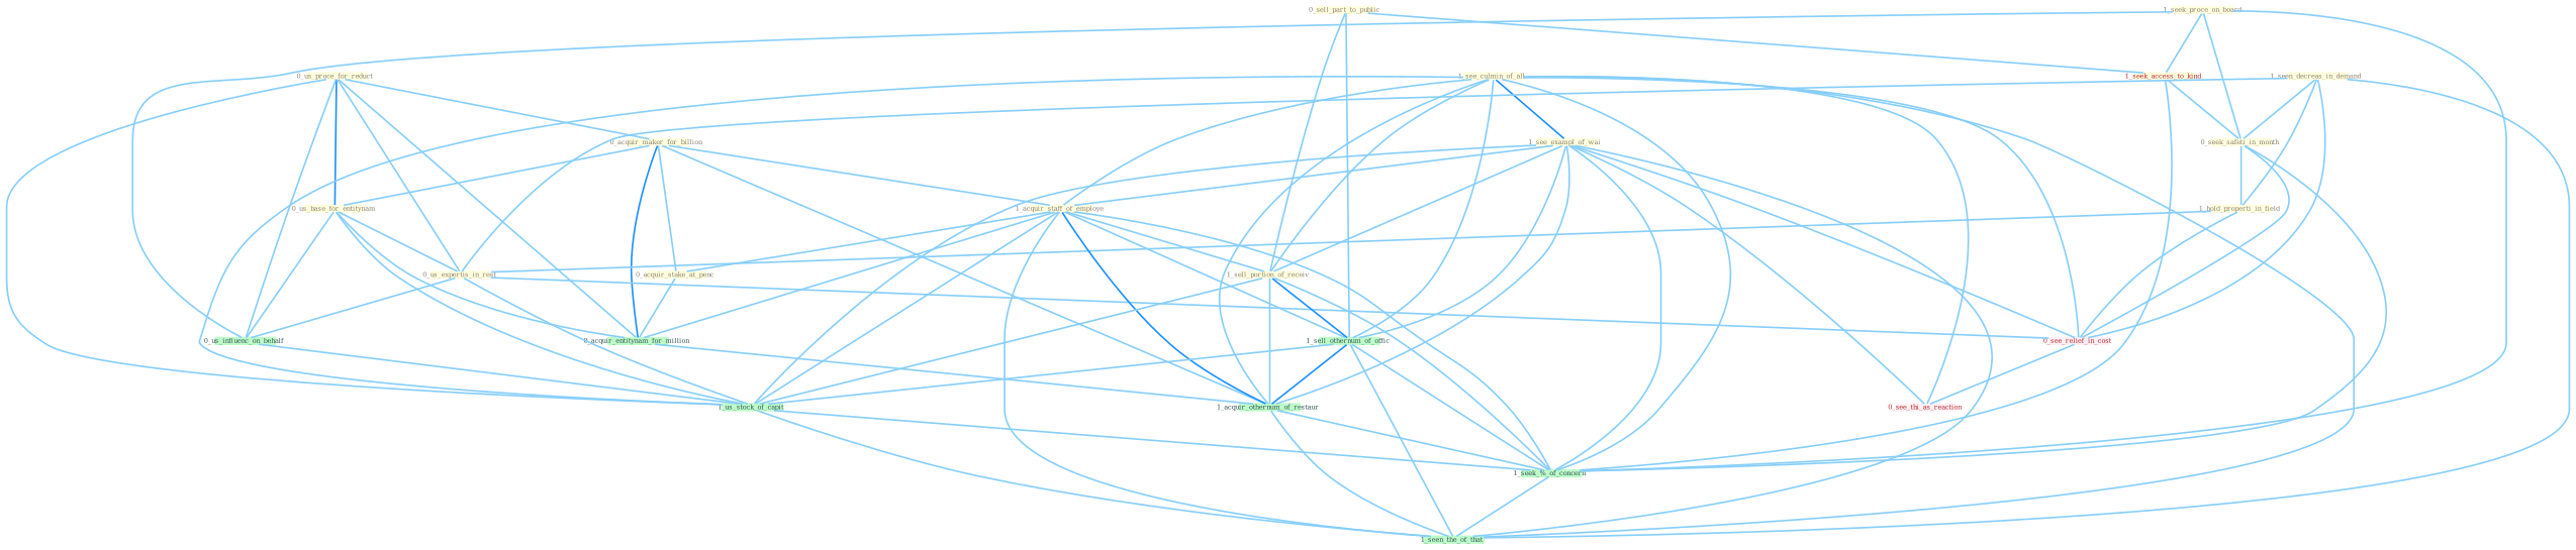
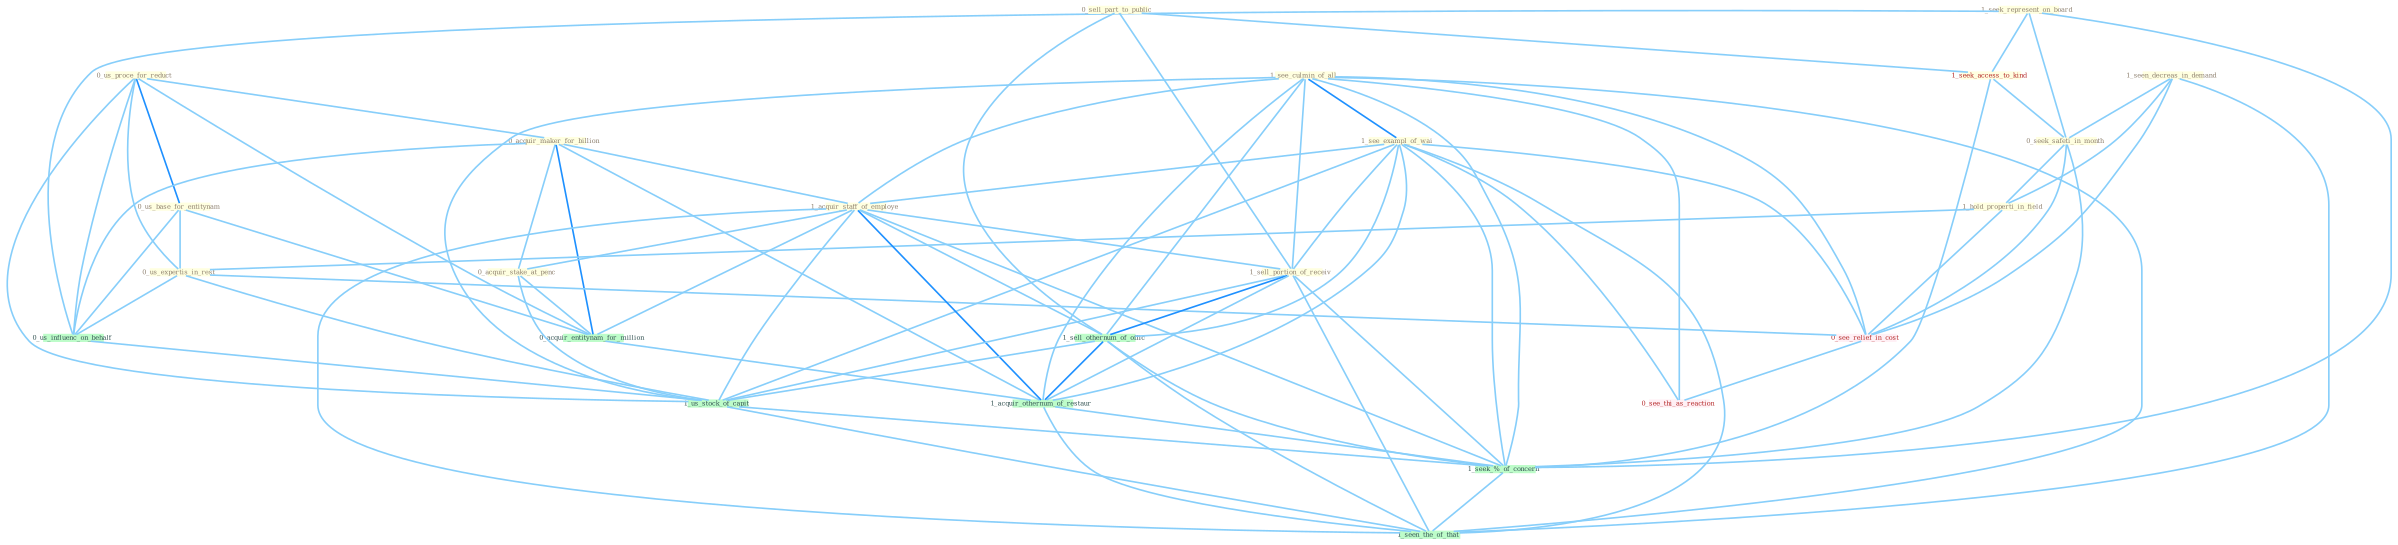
  graph {
    node [color="#ffffe0" fixedsize=true fontcolor="#8b7d6b" fontsize=4 shape=polygon style=filled]
    edge [color="#87cefa" w=1]
    "0_us_proce_for_reduct " [height=.06 width=.5]
-   "1_seek_represent_on_board " [height=.06 width=.5 label="1_seek_proce_on_board"]
+   "1_seek_represent_on_board " [height=.06 width=.5]
    "0_sell_part_to_public " [height=.06 width=.5]
    "1_seek_access_to_kind " [fontcolor="#b22222" height=.06 width=.5]
    "1_see_culmin_of_all " [height=.06 width=.5]
    "1_seen_decreas_in_demand " [height=.06 width=.5]
    "0_acquir_maker_for_billion " [height=.06 width=.5]
    "0_seek_safeti_in_month " [height=.06 width=.5]
    "0_us_base_for_entitynam " [height=.06 width=.5]
    "1_see_exampl_of_wai " [height=.06 width=.5]
    "1_hold_properti_in_field " [height=.06 width=.5]
    "0_us_expertis_in_rest " [height=.06 width=.5]
    "1_acquir_staff_of_employe " [height=.06 width=.5]
    "0_acquir_stake_at_penc " [height=.06 width=.5]
    "1_sell_portion_of_receiv " [height=.06 width=.5]
    "0_see_relief_in_cost " [color="#fff0f5" fontcolor="#b22222" height=.06 width=.5]
    "0_see_thi_as_reaction " [color="#fff0f5" fontcolor="#b22222" height=.06 width=.5]
    "0_acquir_entitynam_for_million " [color="#BDFCC9" fontcolor="#2f4f4f" height=.06 width=.5]
    "0_us_influenc_on_behalf " [color="#BDFCC9" fontcolor="#2f4f4f" height=.06 width=.5]
    "1_us_stock_of_capit " [color="#BDFCC9" fontcolor="#2f4f4f" height=.06 width=.5]
    "1_seek_%_of_concern " [color="#BDFCC9" fontcolor="#2f4f4f" height=.06 width=.5]
    "1_sell_othernum_of_offic " [color="#BDFCC9" fontcolor="#2f4f4f" height=.06 width=.5]
    "1_acquir_othernum_of_restaur " [color="#BDFCC9" fontcolor="#2f4f4f" height=.06 width=.5]
    "1_seen_the_of_that " [color="#BDFCC9" fontcolor="#2f4f4f" height=.06 width=.5]
    subgraph sub_1 {
      "0_us_proce_for_reduct "
      "1_seek_represent_on_board "
      "0_sell_part_to_public "
      "1_seek_access_to_kind "
      "1_see_culmin_of_all "
      "1_seen_decreas_in_demand "
      "0_acquir_maker_for_billion "
      "0_seek_safeti_in_month "
      "0_us_base_for_entitynam "
      "1_see_exampl_of_wai "
      "1_hold_properti_in_field "
      "0_us_expertis_in_rest "
      "1_acquir_staff_of_employe "
      "0_acquir_stake_at_penc "
      "1_sell_portion_of_receiv "
    }
    subgraph sub_2 {
      "0_see_relief_in_cost "
      "0_see_thi_as_reaction "
    }
    "0_us_proce_for_reduct " -- "0_acquir_maker_for_billion "
    "0_us_proce_for_reduct " -- "0_us_base_for_entitynam " [color="#1e90ff" w=2]
    "0_us_proce_for_reduct " -- "0_us_expertis_in_rest "
    "0_us_proce_for_reduct " -- "0_acquir_entitynam_for_million "
    "0_us_proce_for_reduct " -- "0_us_influenc_on_behalf "
    "0_us_proce_for_reduct " -- "1_us_stock_of_capit "
    "1_seek_represent_on_board " -- "1_seek_access_to_kind "
    "1_seek_represent_on_board " -- "0_seek_safeti_in_month "
    "1_seek_represent_on_board " -- "0_us_influenc_on_behalf "
    "1_seek_represent_on_board " -- "1_seek_%_of_concern "
    "0_sell_part_to_public " -- "1_seek_access_to_kind "
    "0_sell_part_to_public " -- "1_sell_portion_of_receiv "
    "0_sell_part_to_public " -- "1_sell_othernum_of_offic "
    "1_seek_access_to_kind " -- "0_seek_safeti_in_month "
    "1_seek_access_to_kind " -- "1_seek_%_of_concern "
    "1_see_culmin_of_all " -- "1_see_exampl_of_wai " [color="#1e90ff" w=2]
    "1_see_culmin_of_all " -- "1_acquir_staff_of_employe "
    "1_see_culmin_of_all " -- "1_sell_portion_of_receiv "
    "1_see_culmin_of_all " -- "0_see_relief_in_cost "
    "1_see_culmin_of_all " -- "0_see_thi_as_reaction "
    "1_see_culmin_of_all " -- "1_us_stock_of_capit "
    "1_see_culmin_of_all " -- "1_seek_%_of_concern "
    "1_see_culmin_of_all " -- "1_sell_othernum_of_offic "
    "1_see_culmin_of_all " -- "1_acquir_othernum_of_restaur "
    "1_see_culmin_of_all " -- "1_seen_the_of_that "
    "1_seen_decreas_in_demand " -- "0_seek_safeti_in_month "
    "1_seen_decreas_in_demand " -- "1_hold_properti_in_field "
-   "1_seen_decreas_in_demand " -- "0_us_expertis_in_rest "
    "1_seen_decreas_in_demand " -- "0_see_relief_in_cost "
    "1_seen_decreas_in_demand " -- "1_seen_the_of_that "
-   "0_acquir_maker_for_billion " -- "0_us_base_for_entitynam "
+   "0_acquir_maker_for_billion " -- "0_us_influenc_on_behalf "
    "0_acquir_maker_for_billion " -- "1_acquir_staff_of_employe "
    "0_acquir_maker_for_billion " -- "0_acquir_stake_at_penc "
    "0_acquir_maker_for_billion " -- "0_acquir_entitynam_for_million " [color="#1e90ff" w=2]
    "0_acquir_maker_for_billion " -- "1_acquir_othernum_of_restaur "
    "0_seek_safeti_in_month " -- "1_hold_properti_in_field "
    "0_seek_safeti_in_month " -- "0_see_relief_in_cost "
    "0_seek_safeti_in_month " -- "1_seek_%_of_concern "
    "0_us_base_for_entitynam " -- "0_us_expertis_in_rest "
    "0_us_base_for_entitynam " -- "0_acquir_entitynam_for_million "
    "0_us_base_for_entitynam " -- "0_us_influenc_on_behalf "
-   "0_us_base_for_entitynam " -- "1_us_stock_of_capit "
+   "0_acquir_stake_at_penc " -- "1_us_stock_of_capit "
    "1_see_exampl_of_wai " -- "1_acquir_staff_of_employe "
    "1_see_exampl_of_wai " -- "1_sell_portion_of_receiv "
    "1_see_exampl_of_wai " -- "0_see_relief_in_cost "
    "1_see_exampl_of_wai " -- "0_see_thi_as_reaction "
    "1_see_exampl_of_wai " -- "1_us_stock_of_capit "
    "1_see_exampl_of_wai " -- "1_seek_%_of_concern "
    "1_see_exampl_of_wai " -- "1_sell_othernum_of_offic "
    "1_see_exampl_of_wai " -- "1_acquir_othernum_of_restaur "
    "1_see_exampl_of_wai " -- "1_seen_the_of_that "
    "1_hold_properti_in_field " -- "0_us_expertis_in_rest "
    "1_hold_properti_in_field " -- "0_see_relief_in_cost "
    "0_us_expertis_in_rest " -- "0_see_relief_in_cost "
    "0_us_expertis_in_rest " -- "0_us_influenc_on_behalf "
    "0_us_expertis_in_rest " -- "1_us_stock_of_capit "
    "1_acquir_staff_of_employe " -- "0_acquir_stake_at_penc "
    "1_acquir_staff_of_employe " -- "1_sell_portion_of_receiv "
    "1_acquir_staff_of_employe " -- "0_acquir_entitynam_for_million "
    "1_acquir_staff_of_employe " -- "1_us_stock_of_capit "
    "1_acquir_staff_of_employe " -- "1_seek_%_of_concern "
    "1_acquir_staff_of_employe " -- "1_sell_othernum_of_offic "
    "1_acquir_staff_of_employe " -- "1_acquir_othernum_of_restaur " [color="#1e90ff" w=2]
    "1_acquir_staff_of_employe " -- "1_seen_the_of_that "
    "0_acquir_stake_at_penc " -- "0_acquir_entitynam_for_million "
    "1_sell_portion_of_receiv " -- "1_us_stock_of_capit "
    "1_sell_portion_of_receiv " -- "1_seek_%_of_concern "
    "1_sell_portion_of_receiv " -- "1_sell_othernum_of_offic " [color="#1e90ff" w=2]
    "1_sell_portion_of_receiv " -- "1_acquir_othernum_of_restaur "
+   "1_sell_portion_of_receiv " -- "1_seen_the_of_that "
    "0_see_relief_in_cost " -- "0_see_thi_as_reaction "
    "0_acquir_entitynam_for_million " -- "1_acquir_othernum_of_restaur "
    "0_us_influenc_on_behalf " -- "1_us_stock_of_capit "
    "1_us_stock_of_capit " -- "1_seek_%_of_concern "
    "1_us_stock_of_capit " -- "1_seen_the_of_that "
    "1_seek_%_of_concern " -- "1_seen_the_of_that "
    "1_sell_othernum_of_offic " -- "1_us_stock_of_capit "
    "1_sell_othernum_of_offic " -- "1_seek_%_of_concern "
    "1_sell_othernum_of_offic " -- "1_acquir_othernum_of_restaur " [color="#1e90ff" w=2]
    "1_sell_othernum_of_offic " -- "1_seen_the_of_that "
    "1_acquir_othernum_of_restaur " -- "1_seek_%_of_concern "
    "1_acquir_othernum_of_restaur " -- "1_seen_the_of_that "
  }
